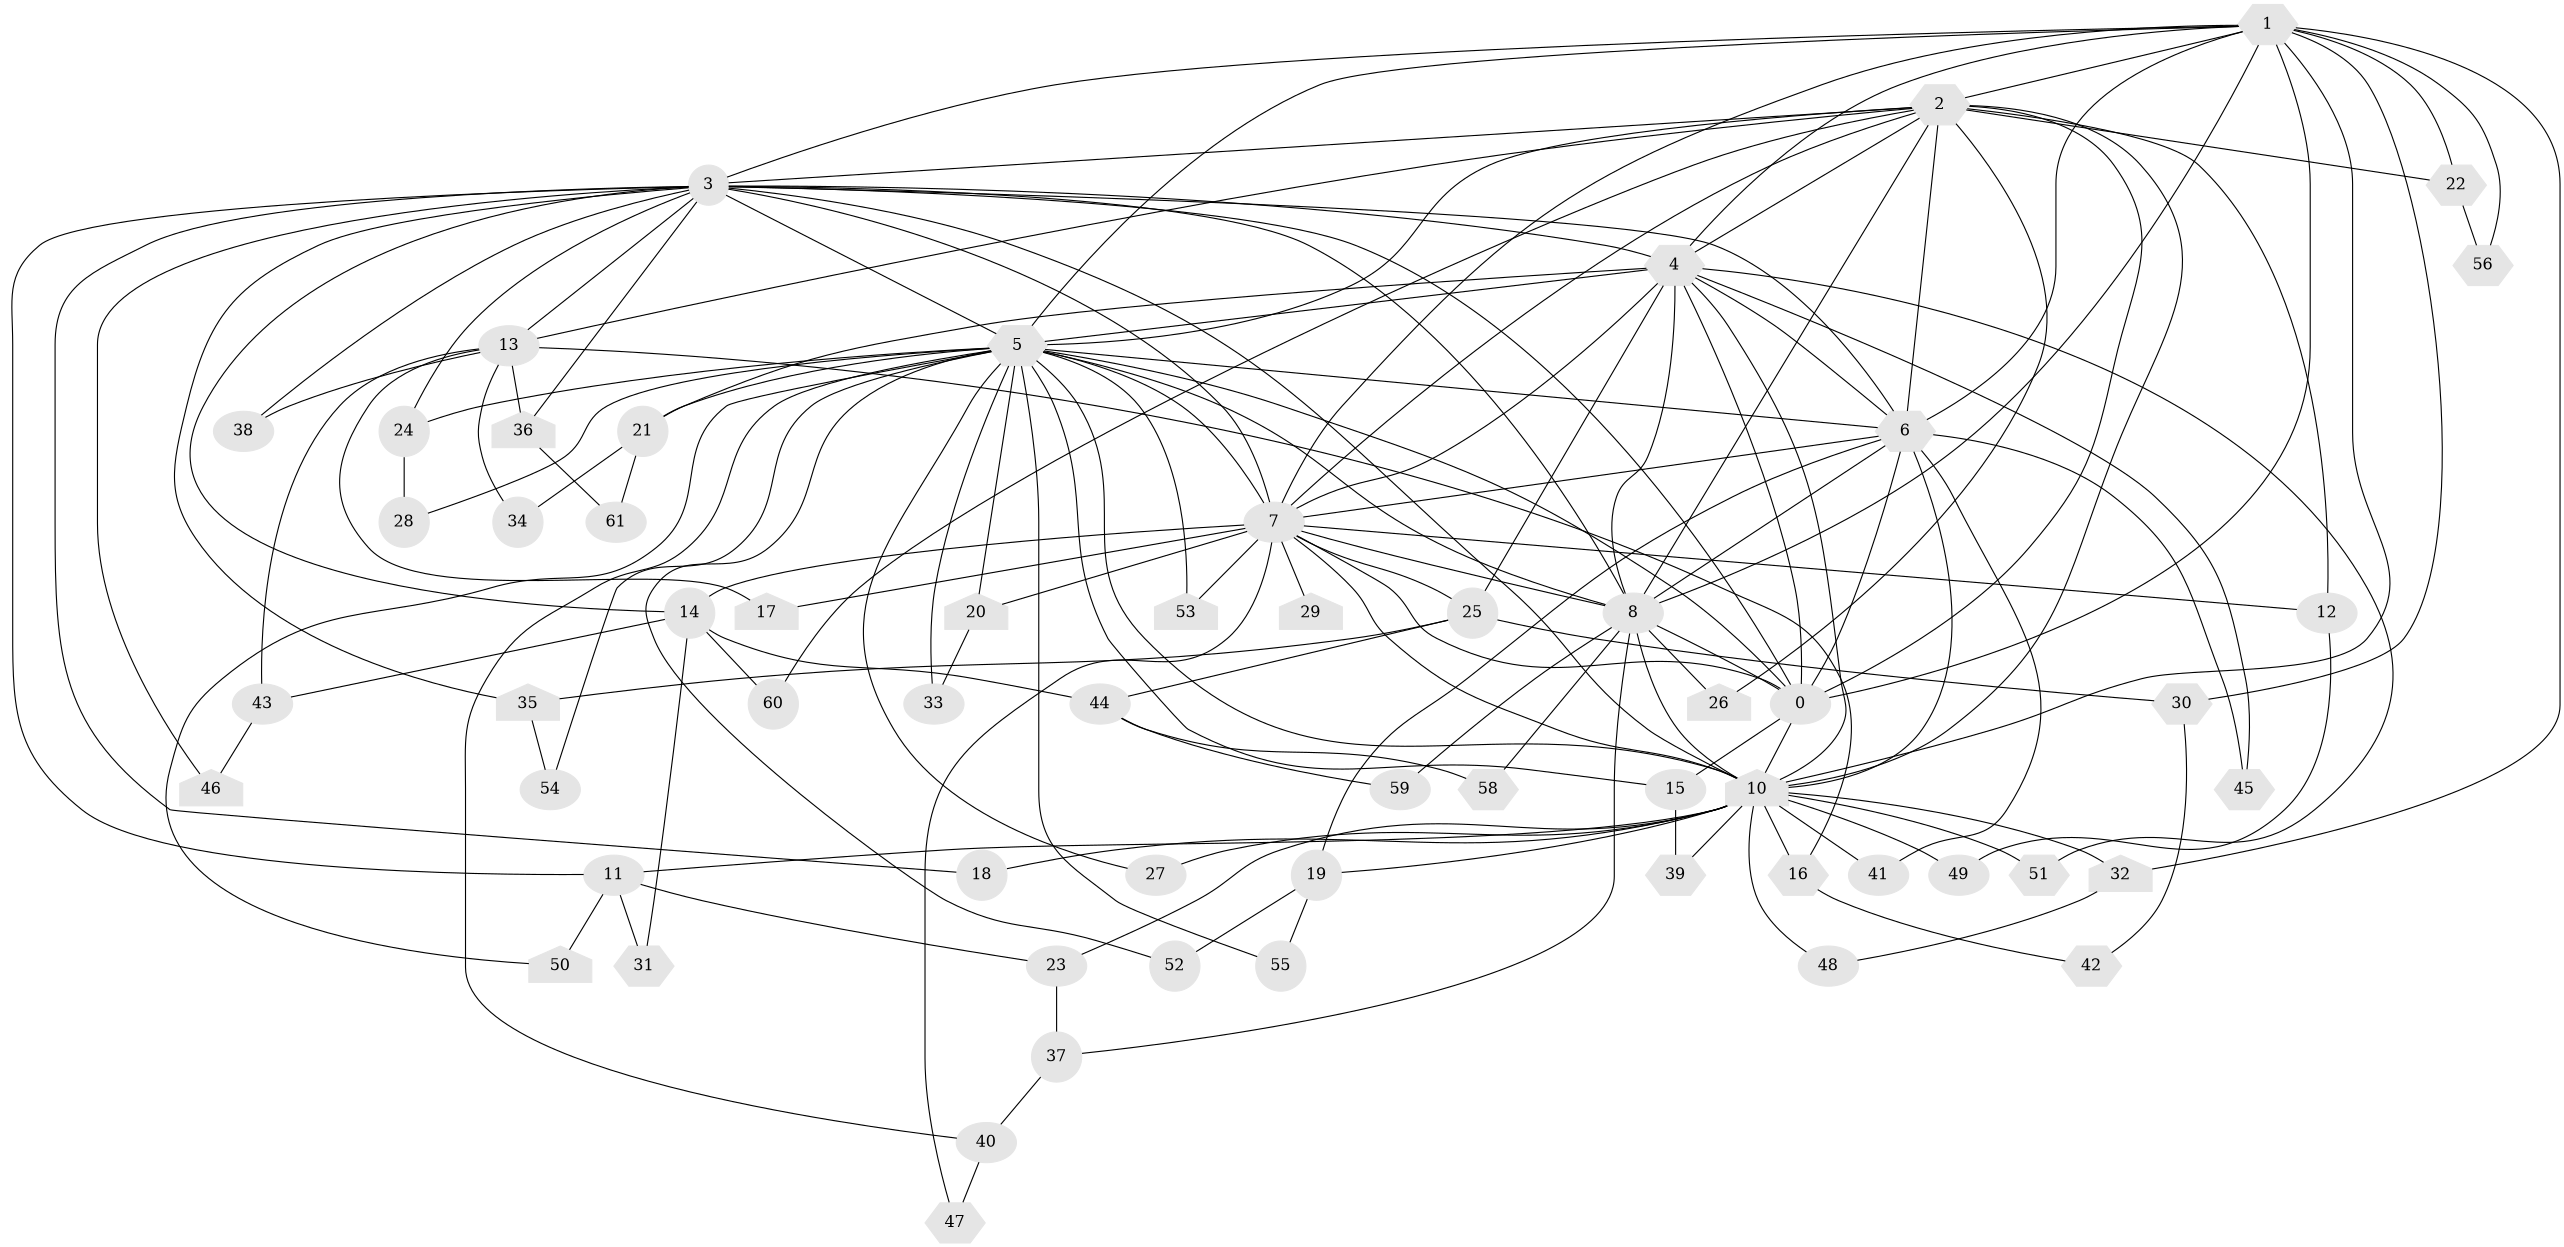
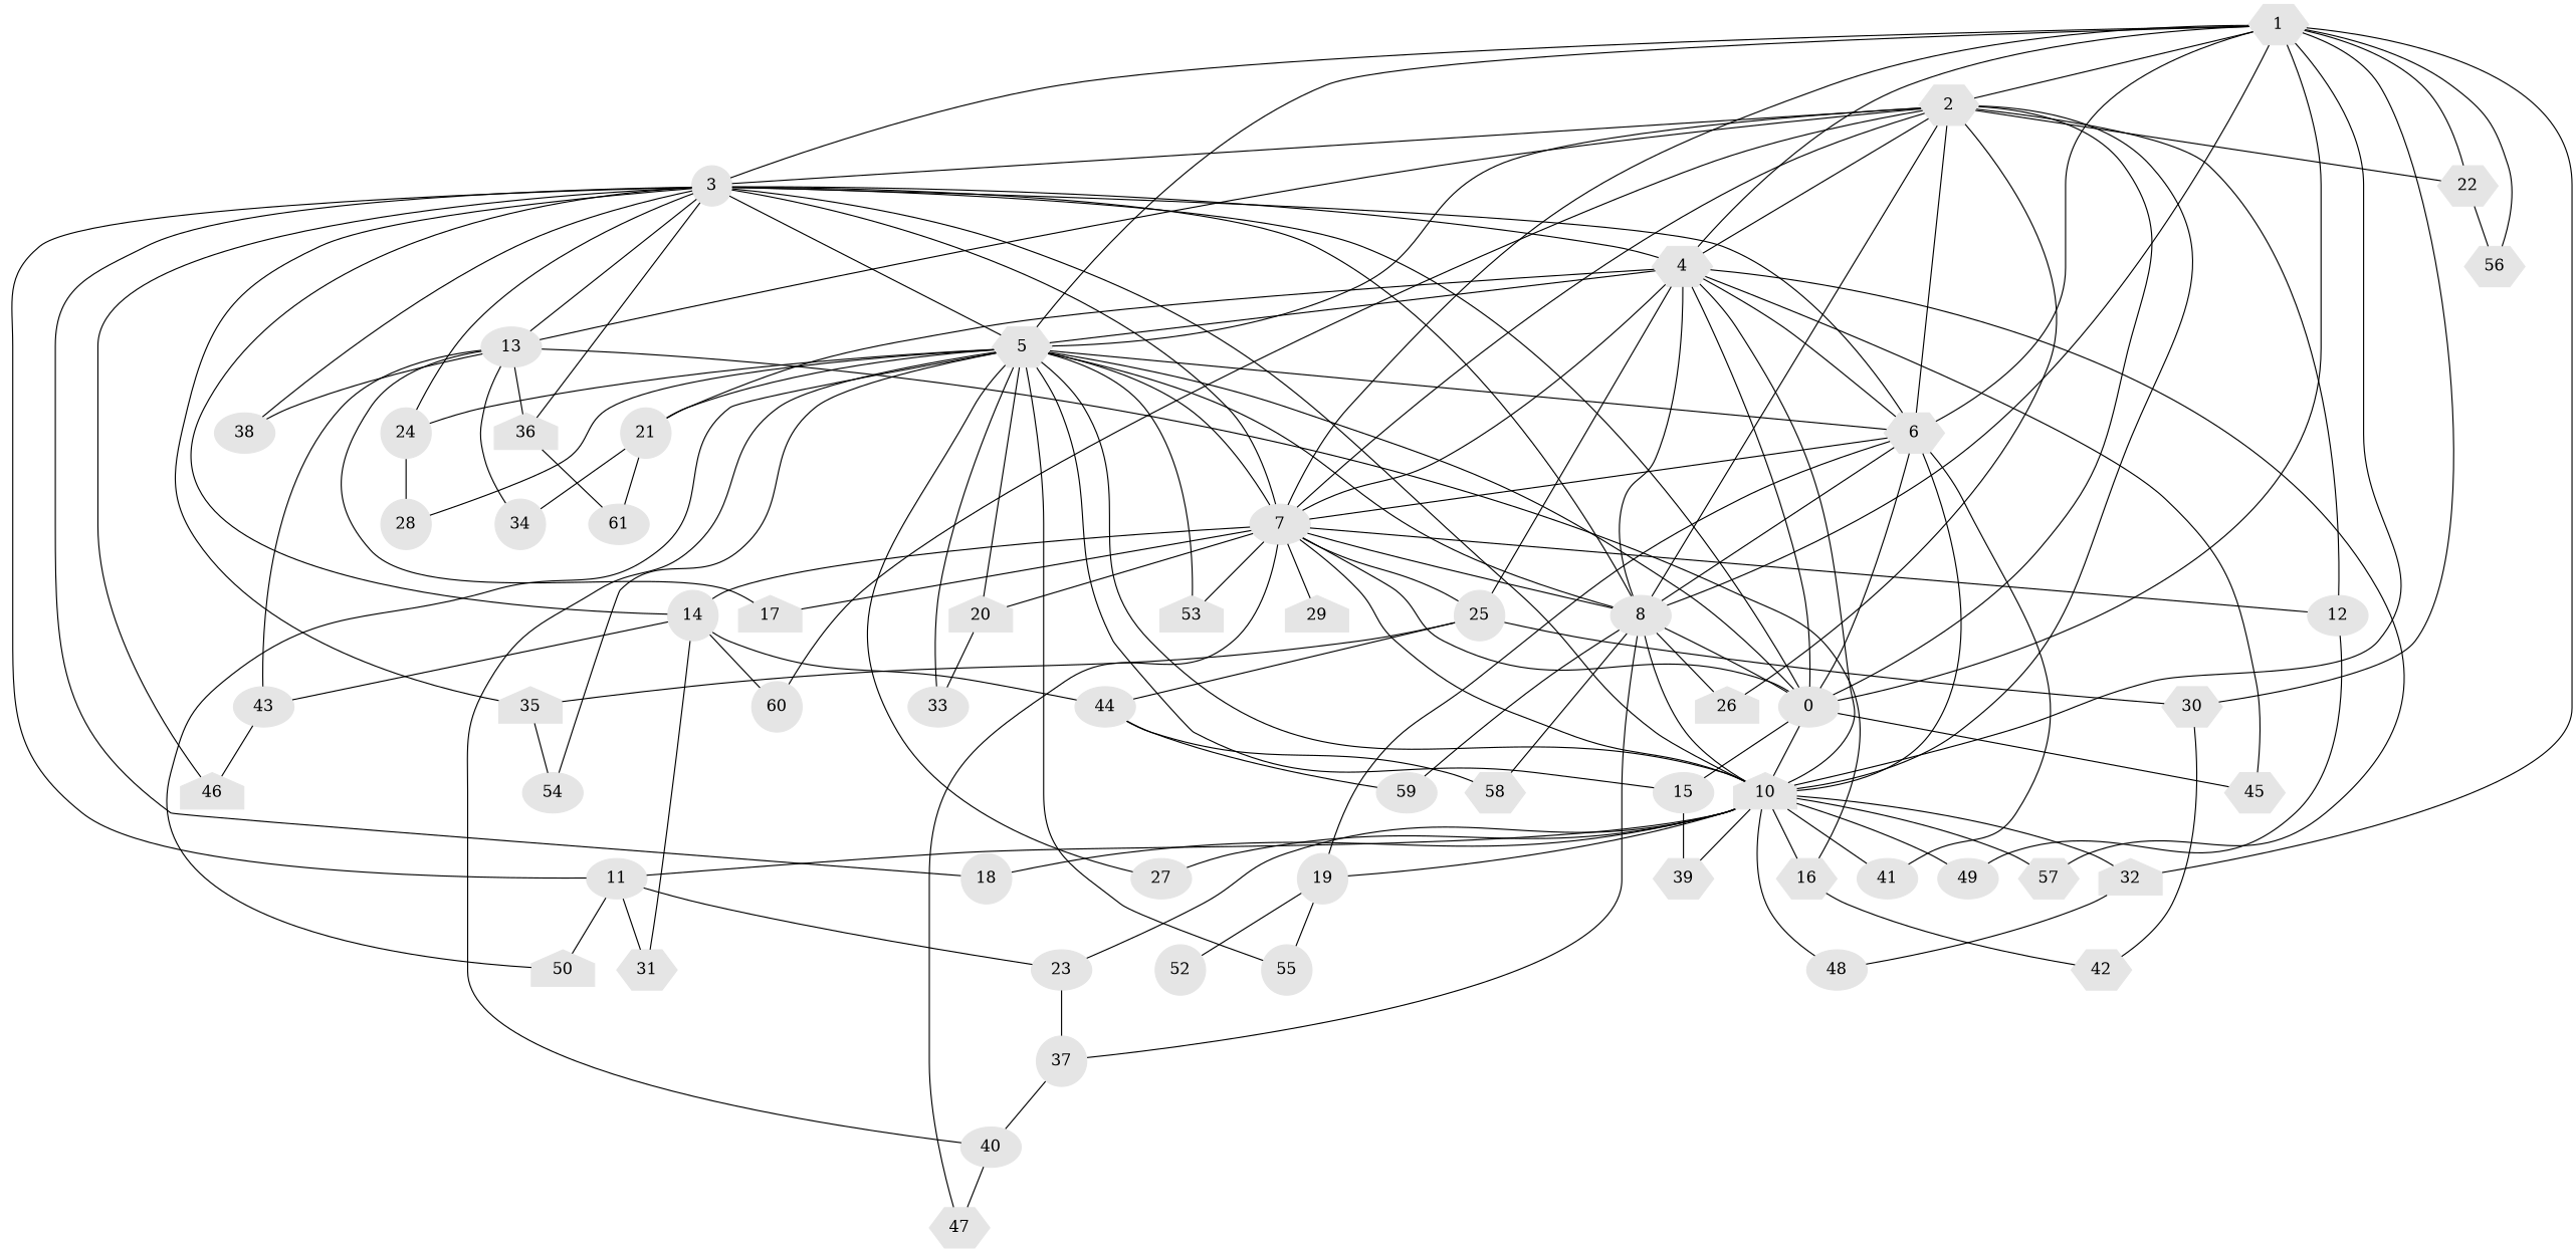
  graph {
    node [color=gray90 shape=ellipse style=filled]
    1 [shape=hexagon]
    2 [shape=hexagon]
    3 [shape=circle]
    4 [shape=hexagon]
    5 [shape=hexagon]
    6 [shape=hexagon]
    7
    8
    n9 [label=0]
    10 [shape=house]
    22 [shape=hexagon]
    30 [shape=hexagon]
    32 [shape=house]
    56 [shape=hexagon]
    12
    13
    26 [shape=house]
    60 [shape=circle]
    11
    14 [shape=circle]
    18 [shape=circle]
    24 [shape=circle]
    35 [shape=house]
    36 [shape=house]
    38
    46 [shape=house]
    21 [shape=circle]
    25 [shape=circle]
    45 [shape=hexagon]
-   57 [shape=hexagon label=51]
+   57 [shape=hexagon]
    15
    20 [shape=house]
    27
    28 [shape=circle]
    33
    40
    50 [shape=house]
    52 [shape=circle]
    53 [shape=house]
    54
    55 [shape=circle]
    19 [shape=circle]
    41
    29 [shape=house]
    17 [shape=house]
    47 [shape=hexagon]
    37 [shape=circle]
    58 [shape=hexagon]
    59
    16 [shape=hexagon]
    23
    39 [shape=hexagon]
    48
    49
    42 [shape=hexagon]
    34 [shape=circle]
    43
    31 [shape=hexagon]
    44
    61
    1 -- 2
    1 -- 3
    1 -- 4
    1 -- 5
    1 -- 6
    1 -- 7
    1 -- 8
    1 -- n9
    1 -- 10
    1 -- 22
    1 -- 30
    1 -- 32
    1 -- 56
    2 -- 3
    2 -- 4
    2 -- 5
    2 -- 6
    2 -- 7
    2 -- 8
    2 -- n9
    2 -- 10
    2 -- 22
    2 -- 12
    2 -- 13
    2 -- 26
    2 -- 60
    3 -- 4
    3 -- 5
    3 -- 6
    3 -- 7
    3 -- 8
    3 -- n9
    3 -- 10
    3 -- 13
    3 -- 11
    3 -- 14
    3 -- 18
    3 -- 24
    3 -- 35
    3 -- 36
    3 -- 38
    3 -- 46
    4 -- 5
    4 -- 6
    4 -- 7
    4 -- 8
    4 -- n9
    4 -- 10
    4 -- 21
    4 -- 25
    4 -- 45
    4 -- 57
    5 -- 6
    5 -- 7
    5 -- 8
    5 -- n9
    5 -- 10
    5 -- 24
    5 -- 21
    5 -- 15
    5 -- 20
    5 -- 27
    5 -- 28
    5 -- 33
    5 -- 40
    5 -- 50
-   5 -- 52
    5 -- 53
    5 -- 54
    5 -- 55
    6 -- 7
    6 -- 8
    6 -- n9
    6 -- 10
-   6 -- 45
+   n9 -- 45
    6 -- 19
    6 -- 41
    7 -- 8
    7 -- n9
    7 -- 10
    7 -- 12
    7 -- 14
    7 -- 25
    7 -- 20
    7 -- 53
    7 -- 29
    7 -- 17
    7 -- 47
    8 -- n9
    8 -- 10
    8 -- 26
    8 -- 37
    8 -- 58
    8 -- 59
    n9 -- 10
    n9 -- 15
    10 -- 32
    10 -- 11
    10 -- 18
    10 -- 57
    10 -- 27
    10 -- 19
    10 -- 41
    10 -- 16
    10 -- 23
    10 -- 39
    10 -- 48
    10 -- 49
    22 -- 56
    30 -- 42
    32 -- 48
    12 -- 49
    13 -- 36
    13 -- 38
    13 -- 17
    13 -- 16
    13 -- 34
    13 -- 43
    11 -- 50
    11 -- 23
    11 -- 31
    14 -- 60
    14 -- 43
    14 -- 31
    14 -- 44
    24 -- 28
    35 -- 54
    36 -- 61
    21 -- 34
    21 -- 61
    25 -- 30
    25 -- 35
    25 -- 44
    15 -- 39
    20 -- 33
    40 -- 47
    19 -- 52
    19 -- 55
    37 -- 40
    16 -- 42
    23 -- 37
    43 -- 46
    44 -- 58
    44 -- 59
  }
